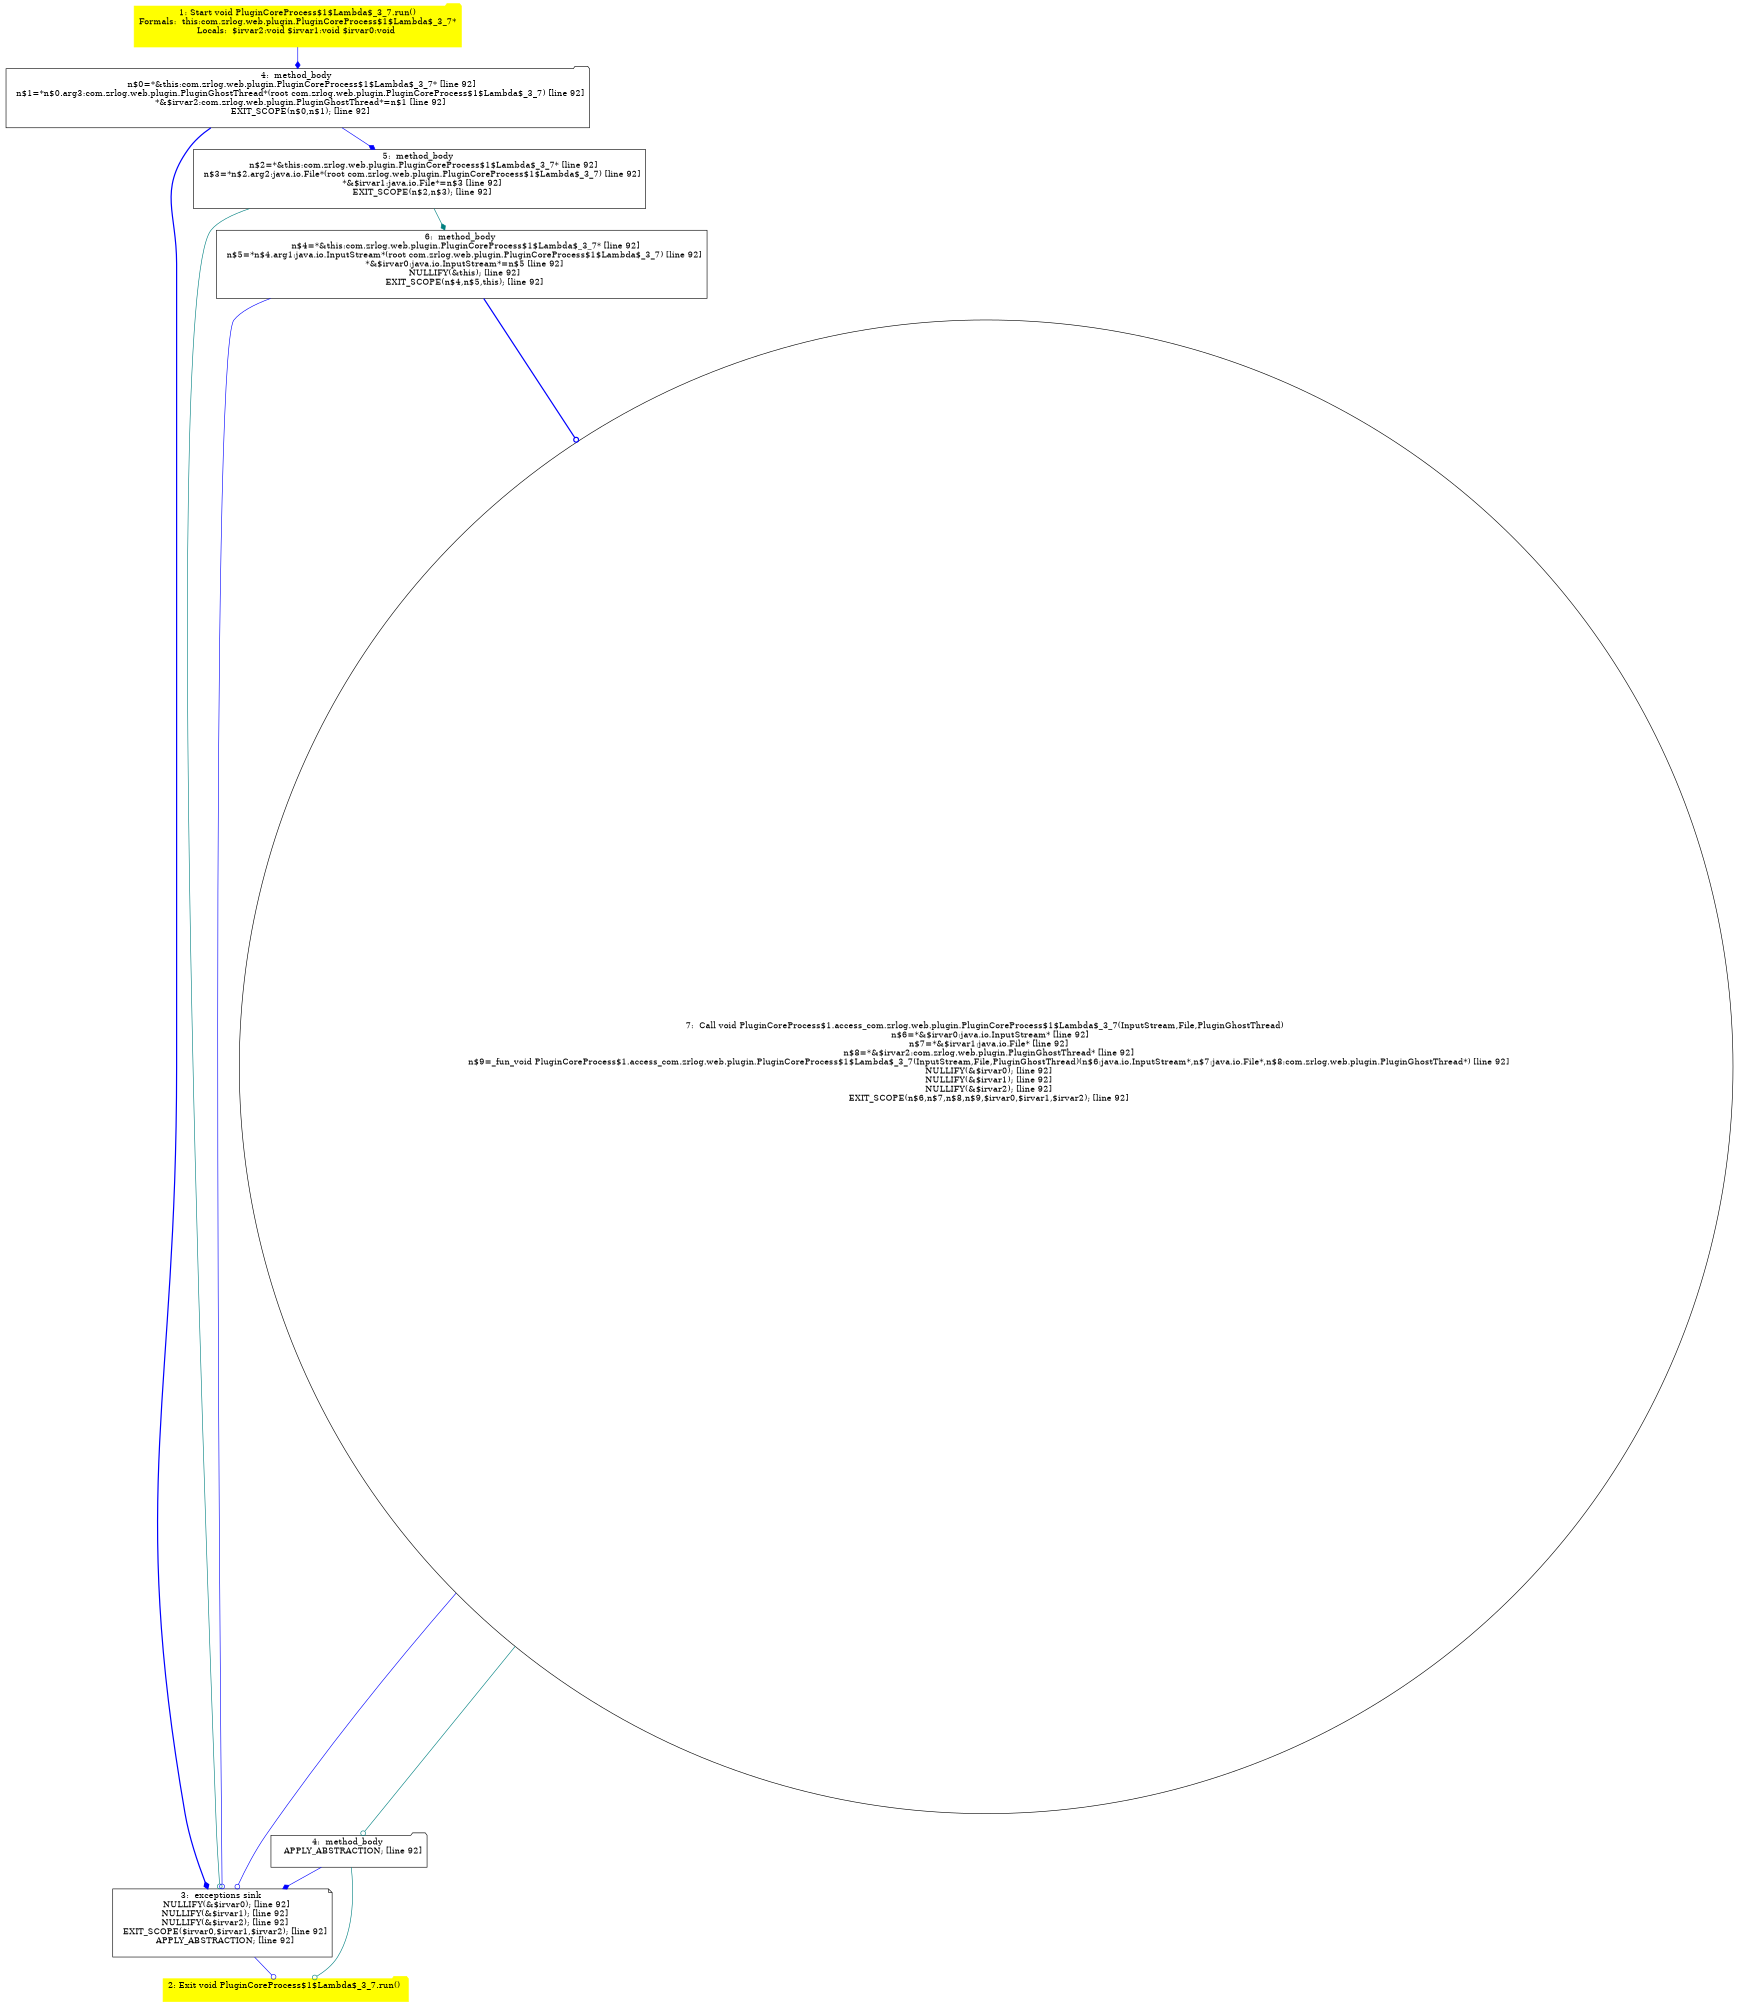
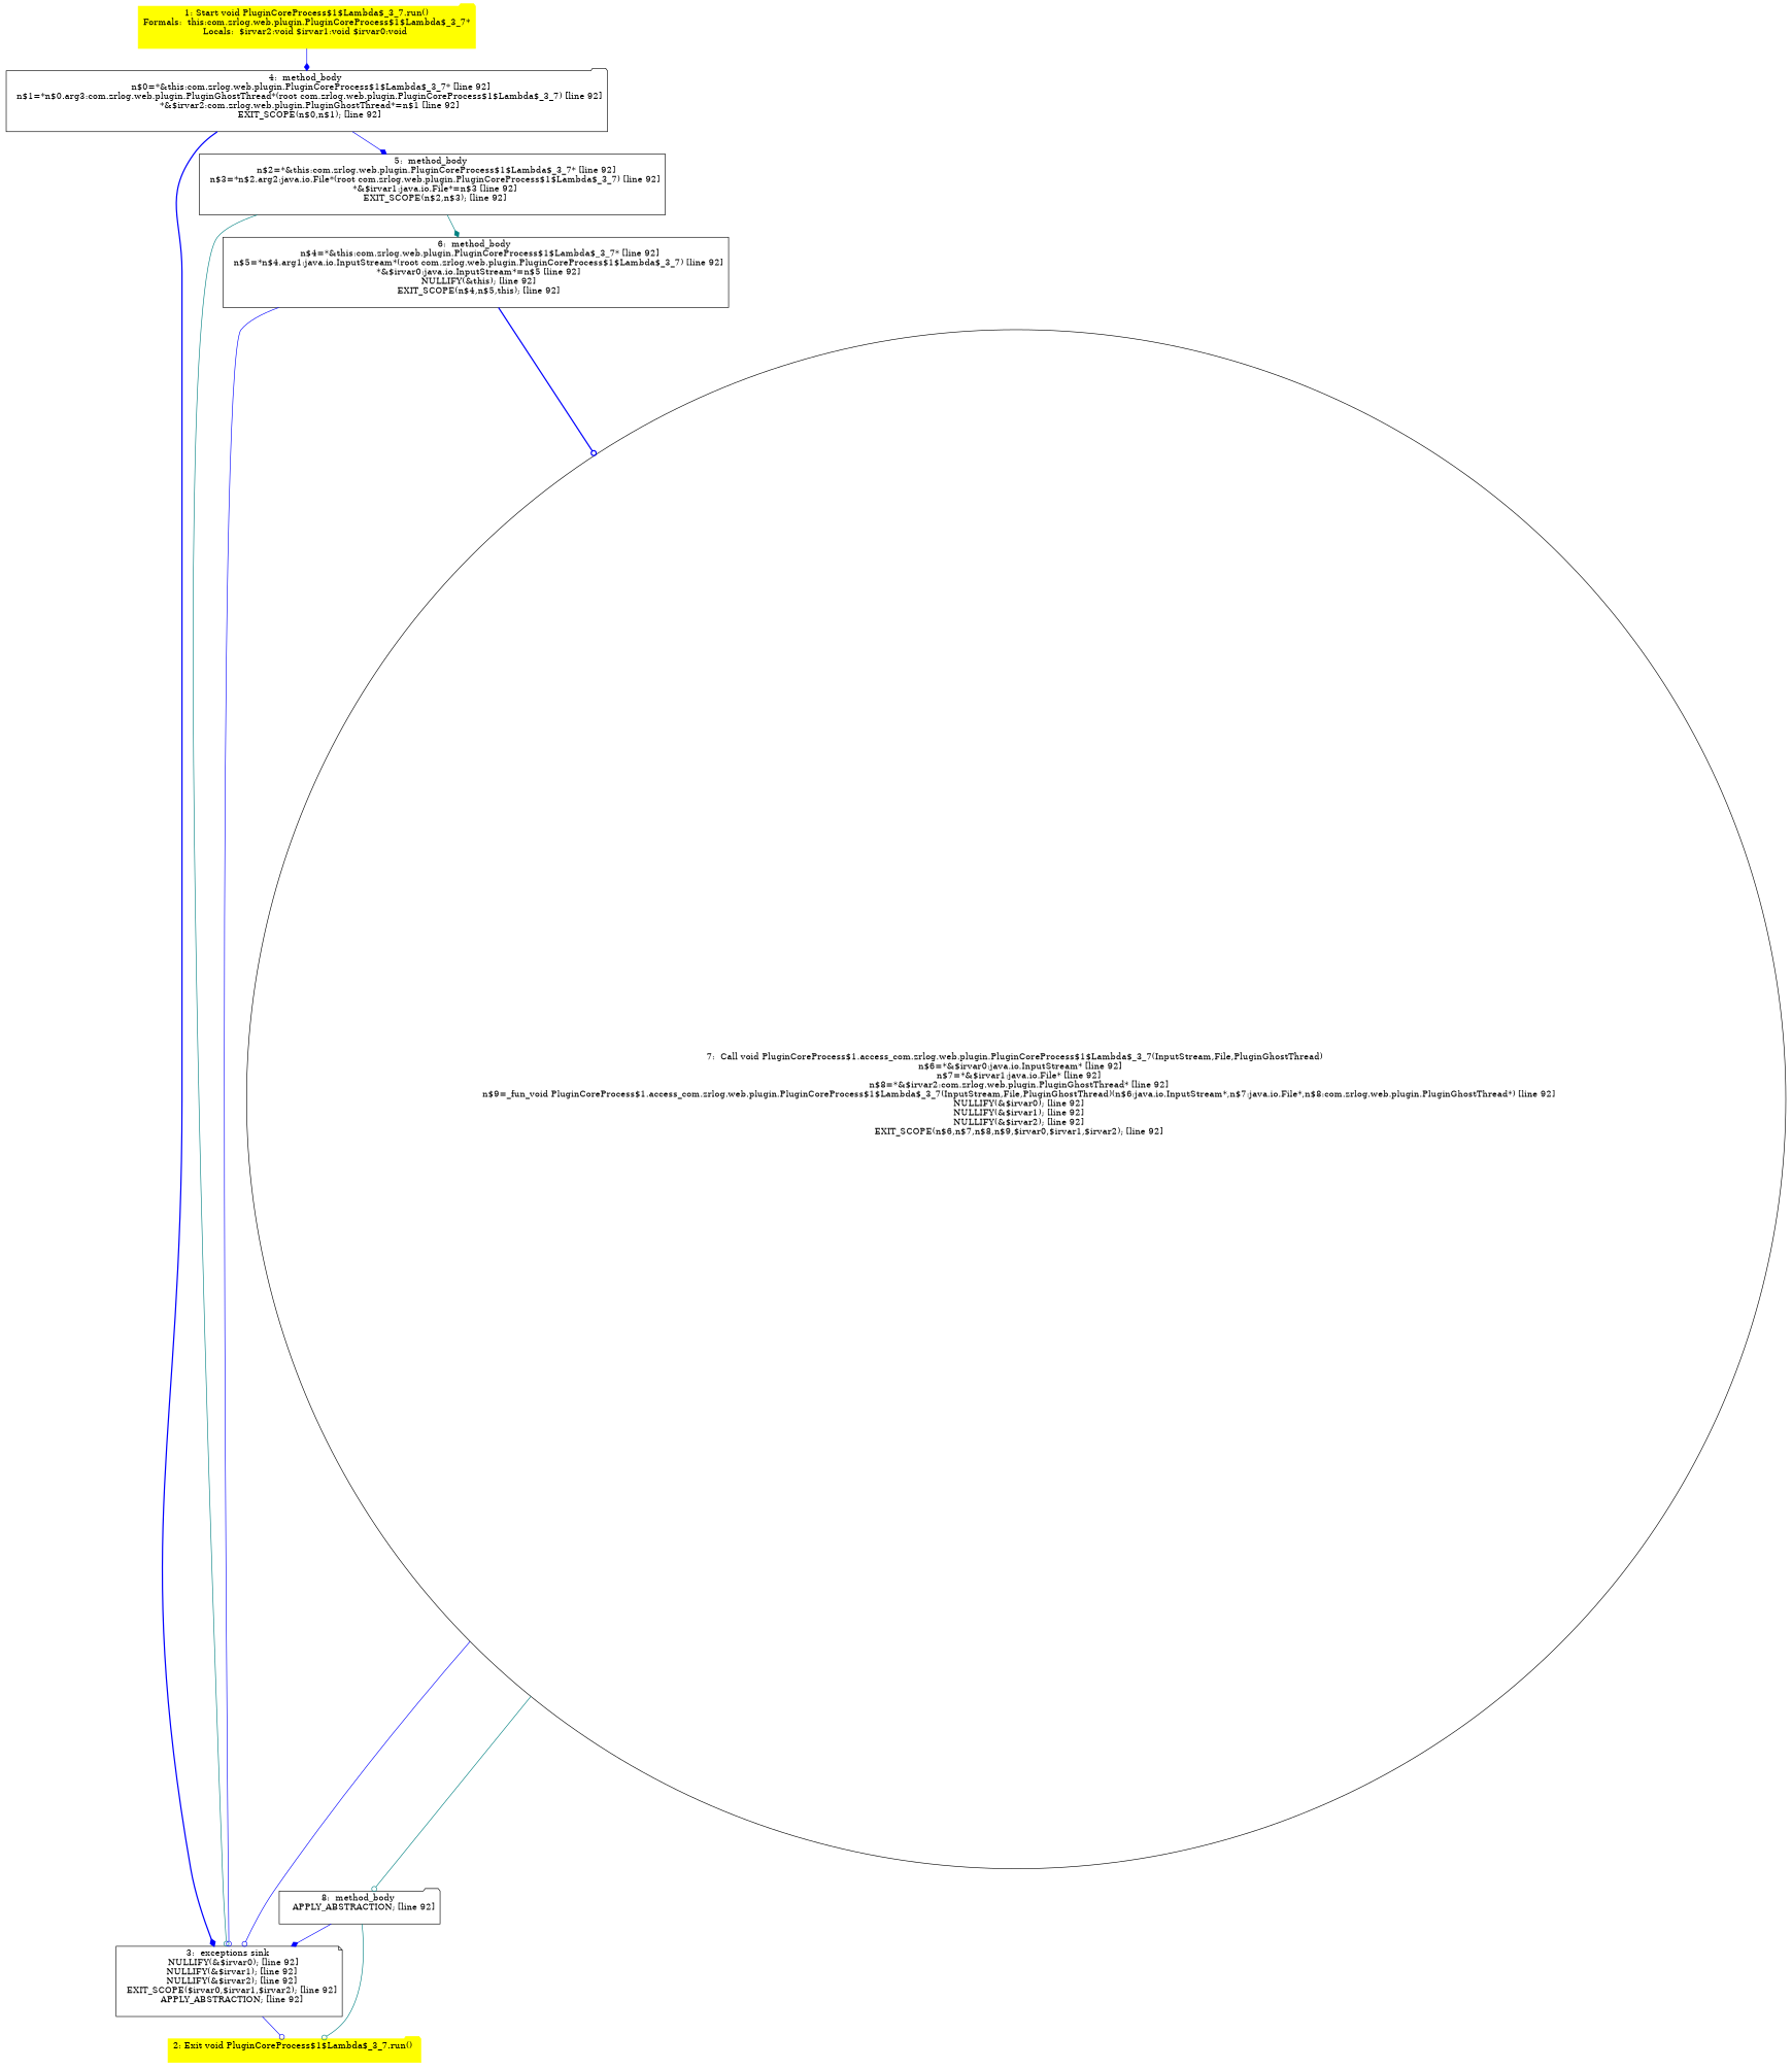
  digraph {
    node [shape=folder]
    edge [color=blue style=solid arrowhead=odot]
    n1 [color=yellow label="1: Start void PluginCoreProcess$1$Lambda$_3_7.run()\nFormals:  this:com.zrlog.web.plugin.PluginCoreProcess$1$Lambda$_3_7*\nLocals:  $irvar2:void $irvar1:void $irvar0:void \n  " style=filled]
    n2 [label="4:  method_body \n   n$0=*&this:com.zrlog.web.plugin.PluginCoreProcess$1$Lambda$_3_7* [line 92]\n  n$1=*n$0.arg3:com.zrlog.web.plugin.PluginGhostThread*(root com.zrlog.web.plugin.PluginCoreProcess$1$Lambda$_3_7) [line 92]\n  *&$irvar2:com.zrlog.web.plugin.PluginGhostThread*=n$1 [line 92]\n  EXIT_SCOPE(n$0,n$1); [line 92]\n "]
    n3 [label="3:  exceptions sink \n   NULLIFY(&$irvar0); [line 92]\n  NULLIFY(&$irvar1); [line 92]\n  NULLIFY(&$irvar2); [line 92]\n  EXIT_SCOPE($irvar0,$irvar1,$irvar2); [line 92]\n  APPLY_ABSTRACTION; [line 92]\n " shape=note]
    n4 [label="5:  method_body \n   n$2=*&this:com.zrlog.web.plugin.PluginCoreProcess$1$Lambda$_3_7* [line 92]\n  n$3=*n$2.arg2:java.io.File*(root com.zrlog.web.plugin.PluginCoreProcess$1$Lambda$_3_7) [line 92]\n  *&$irvar1:java.io.File*=n$3 [line 92]\n  EXIT_SCOPE(n$2,n$3); [line 92]\n " shape=box]
    n5 [color=yellow label="2: Exit void PluginCoreProcess$1$Lambda$_3_7.run() \n  " style=filled]
    n6 [label="6:  method_body \n   n$4=*&this:com.zrlog.web.plugin.PluginCoreProcess$1$Lambda$_3_7* [line 92]\n  n$5=*n$4.arg1:java.io.InputStream*(root com.zrlog.web.plugin.PluginCoreProcess$1$Lambda$_3_7) [line 92]\n  *&$irvar0:java.io.InputStream*=n$5 [line 92]\n  NULLIFY(&this); [line 92]\n  EXIT_SCOPE(n$4,n$5,this); [line 92]\n " shape=box]
    n7 [label="7:  Call void PluginCoreProcess$1.access_com.zrlog.web.plugin.PluginCoreProcess$1$Lambda$_3_7(InputStream,File,PluginGhostThread) \n   n$6=*&$irvar0:java.io.InputStream* [line 92]\n  n$7=*&$irvar1:java.io.File* [line 92]\n  n$8=*&$irvar2:com.zrlog.web.plugin.PluginGhostThread* [line 92]\n  n$9=_fun_void PluginCoreProcess$1.access_com.zrlog.web.plugin.PluginCoreProcess$1$Lambda$_3_7(InputStream,File,PluginGhostThread)(n$6:java.io.InputStream*,n$7:java.io.File*,n$8:com.zrlog.web.plugin.PluginGhostThread*) [line 92]\n  NULLIFY(&$irvar0); [line 92]\n  NULLIFY(&$irvar1); [line 92]\n  NULLIFY(&$irvar2); [line 92]\n  EXIT_SCOPE(n$6,n$7,n$8,n$9,$irvar0,$irvar1,$irvar2); [line 92]\n " shape=circle]
-   n8 [label="4:  method_body \n   APPLY_ABSTRACTION; [line 92]\n "]
+   n8 [label="8:  method_body \n   APPLY_ABSTRACTION; [line 92]\n "]
    n1 -> n2 [arrowhead=diamond]
    n2 -> n3 [style=bold arrowhead=diamond]
    n2 -> n4 [arrowhead=diamond]
    n3 -> n5
    n4 -> n3 [color=teal]
    n4 -> n6 [color=teal arrowhead=diamond]
    n6 -> n3
    n6 -> n7 [style=bold]
    n7 -> n3
    n7 -> n8 [color=teal]
    n8 -> n3 [arrowhead=diamond]
    n8 -> n5 [color=teal]
  }
